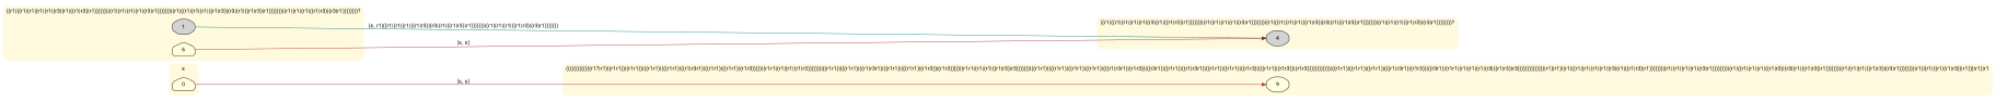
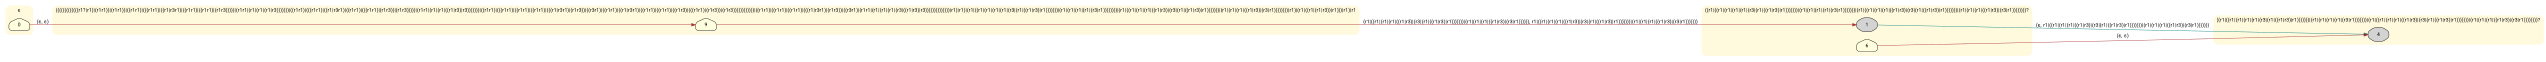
  digraph {
    fontname=Roboto
    rankdir=LR
    node [fillcolor=lightyellow fontname=Roboto shape=octagon style="rounded,filled"]
    edge [color=brown fontname=Roboto]
    n1 [label=0 shape=house]
-   n2 [label=9]
+   n2 [label=9 shape=house]
    n3 [fillcolor=lightgrey label=1]
    n4 [label=6 shape=house]
    n5 [fillcolor=lightgrey label=4]
    subgraph cluster_1 {
      color="#FFF9DD"
      label="ε"
      style="rounded,filled"
      n1
    }
    subgraph cluster_2 {
      color="#FFF9DD"
      label="(((((((((((((r1?|r1)|(r1r1))|(r1r1))|((r1r1)|(((r1r1)|((r1|r3r1)|((r1r1)|((r1r1)|(r1r3)))))|(r1r1|(r1|(r1|(r1|r3)))))))|((r1r1)|(((r1r1)|((r1|r3r1)|((r1r1)|(((r1r1)|(r1r3))|(r1r3)))))|(r1r1|(r1|(r1|((r1|r3)|r3)))))))|((r1r1)|(((r1r1)|((r1r1)|((r1r1)|(((r1|r3r1)|(r1r3))|((r3r1)|((r1r1)|((r1|r3r1)|((r1r1)|((r1r1)|((r1r3)|(((r1r1)|(r1r3))|(r1r3))))))))))))|((r1r1)|((r1r1)|((r1r1)|(((r1|r3r1)|(r1r3))|((r3r1)|(r1r1|(r1|(r1|(r1|(r3|((r1|r3)|r3))))))))))))))|r1)|r1)|(r1|((r1|(r1|(r1|(r1|(r3|(r1|((r1|r3)|r1)))))))|(r1|(r1|(r1|(r1|(r3|r1))))))))|(r1|((r1|(r1|(r1|((r1|r3)|(r3|(r1|((r1|r3)|r1)))))))|(r1|(r1|(r1|((r1|r3)|(r3|r1))))))))|r1)|(r1|((r1|(r1|r3))|r1)))|r1)|r1"
      style="rounded,filled"
      n2
    }
    subgraph cluster_3 {
      color="#FFF9DD"
      label="((r1|((r1|(r1|(r1|(r1|(r3|(r1|((r1|r3)|r1)))))))|(r1|(r1|(r1|(r1|(r3|r1)))))))|(r1|((r1|(r1|(r1|((r1|r3)|(r3|(r1|((r1|r3)|r1)))))))|(r1|(r1|(r1|((r1|r3)|(r3|r1))))))))?"
      style="rounded,filled"
      n3
      n4
    }
    subgraph cluster_4 {
      color="#FFF9DD"
      label="((r1|((r1|(r1|(r1|(r1|(r3|(r1|((r1|r3)|r1)))))))|(r1|(r1|(r1|(r1|(r3|r1)))))))|(r1|((r1|(r1|(r1|((r1|r3)|(r3|(r1|((r1|r3)|r1)))))))|(r1|(r1|(r1|((r1|r3)|(r3|r1))))))))?"
      style="rounded,filled"
      n5
    }
    n1 -> n2 [label="(ε, ε)"]
+   n2 -> n3 [label="(r1|((r1|(r1|(r1|((r1|r3)|(r3|(r1|((r1|r3)|r1)))))))|(r1|(r1|(r1|((r1|r3)|(r3|r1)))))), r1|((r1|(r1|(r1|((r1|r3)|(r3|(r1|((r1|r3)|r1)))))))|(r1|(r1|(r1|((r1|r3)|(r3|r1)))))))"]
    n3 -> n5 [color=teal label="(ε, r1|((r1|(r1|(r1|((r1|r3)|(r3|(r1|((r1|r3)|r1)))))))|(r1|(r1|(r1|((r1|r3)|(r3|r1)))))))"]
    n4 -> n5 [label="(ε, ε)"]
  }
